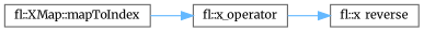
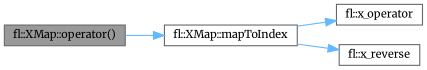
  digraph {
    fontname=Merriweather
    rankdir=LR
    node [color=grey40 fillcolor=white fontname=Merriweather fontsize=10 shape=box style=filled]
    edge [color=steelblue1 fontname=Merriweather fontsize=10 labelfontname=Helvetica labelfontsize=10 style=solid]
+   n1 [color=gray40 fillcolor=grey60 fontcolor=black height=0.2 label="fl::XMap::operator()" width=0.4]
    n2 [height=0.2 label="fl::XMap::mapToIndex" width=0.4]
    n3 [height=0.2 label="fl::x_operator" width=0.4]
    n4 [height=0.2 label="fl::x_reverse" width=0.4]
+   n1 -> n2
    n2 -> n3
-   n3 -> n4
+   n2 -> n4
  }
